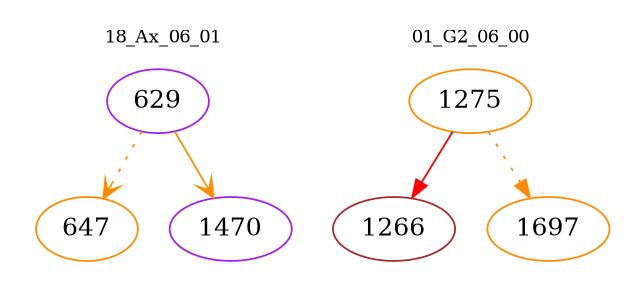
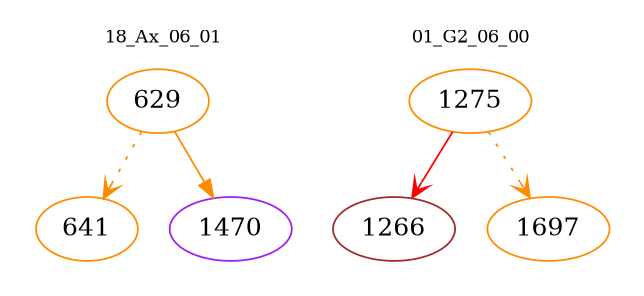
  digraph {
    node [color=darkorange]
    edge [arrowhead=vee color=darkorange style=dotted]
-   n1 [color=purple label=629]
-   n2 [label=647]
+   n1 [label=629]
+   n2 [label=641]
    n3 [color=purple label=1470]
    n4 [label=1275]
    n5 [color=brown label=1266]
    n6 [label=1697]
    subgraph cluster_1 {
      color=white
      fontsize=10
      label="18_Ax_06_01"
      n1
      n2
      n3
    }
    subgraph cluster_2 {
      color=white
      fontsize=10
      label="01_G2_06_00"
      n4
      n5
      n6
    }
    n1 -> n2
-   n1 -> n3 [style=solid]
-   n4 -> n5 [arrowhead=normal color=red style=solid]
-   n4 -> n6 [arrowhead=normal]
+   n1 -> n3 [arrowhead=normal style=solid]
+   n4 -> n5 [color=red style=solid]
+   n4 -> n6
  }
